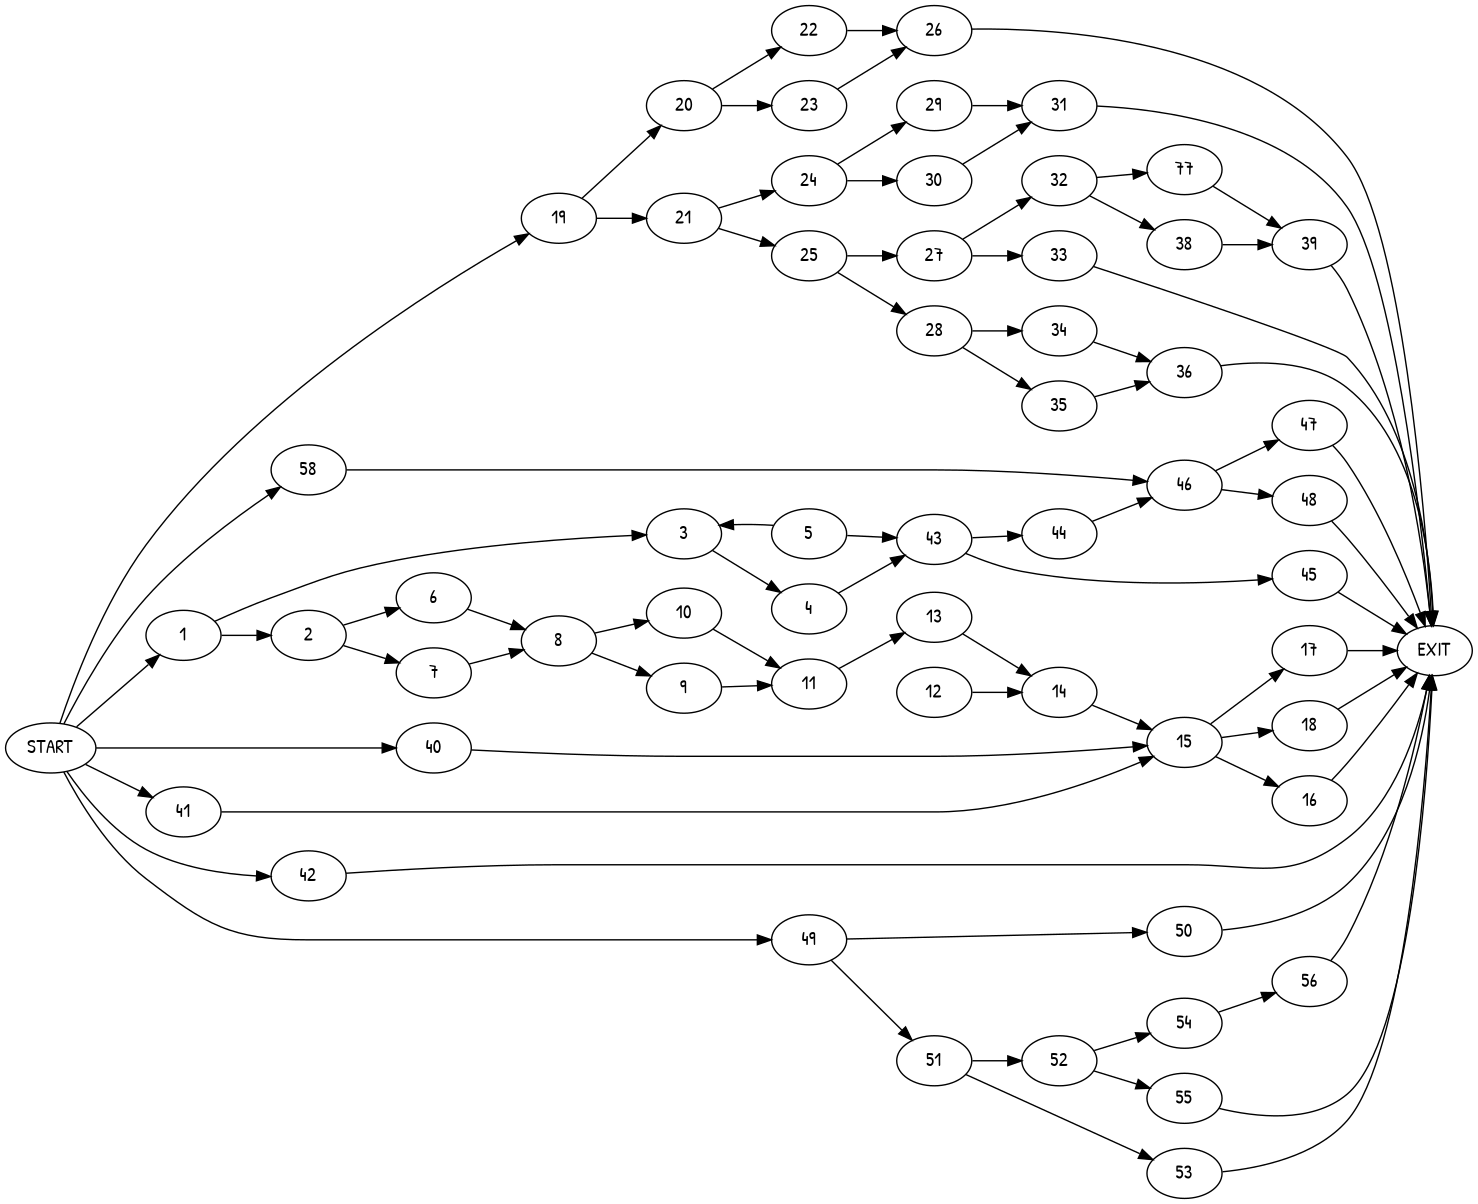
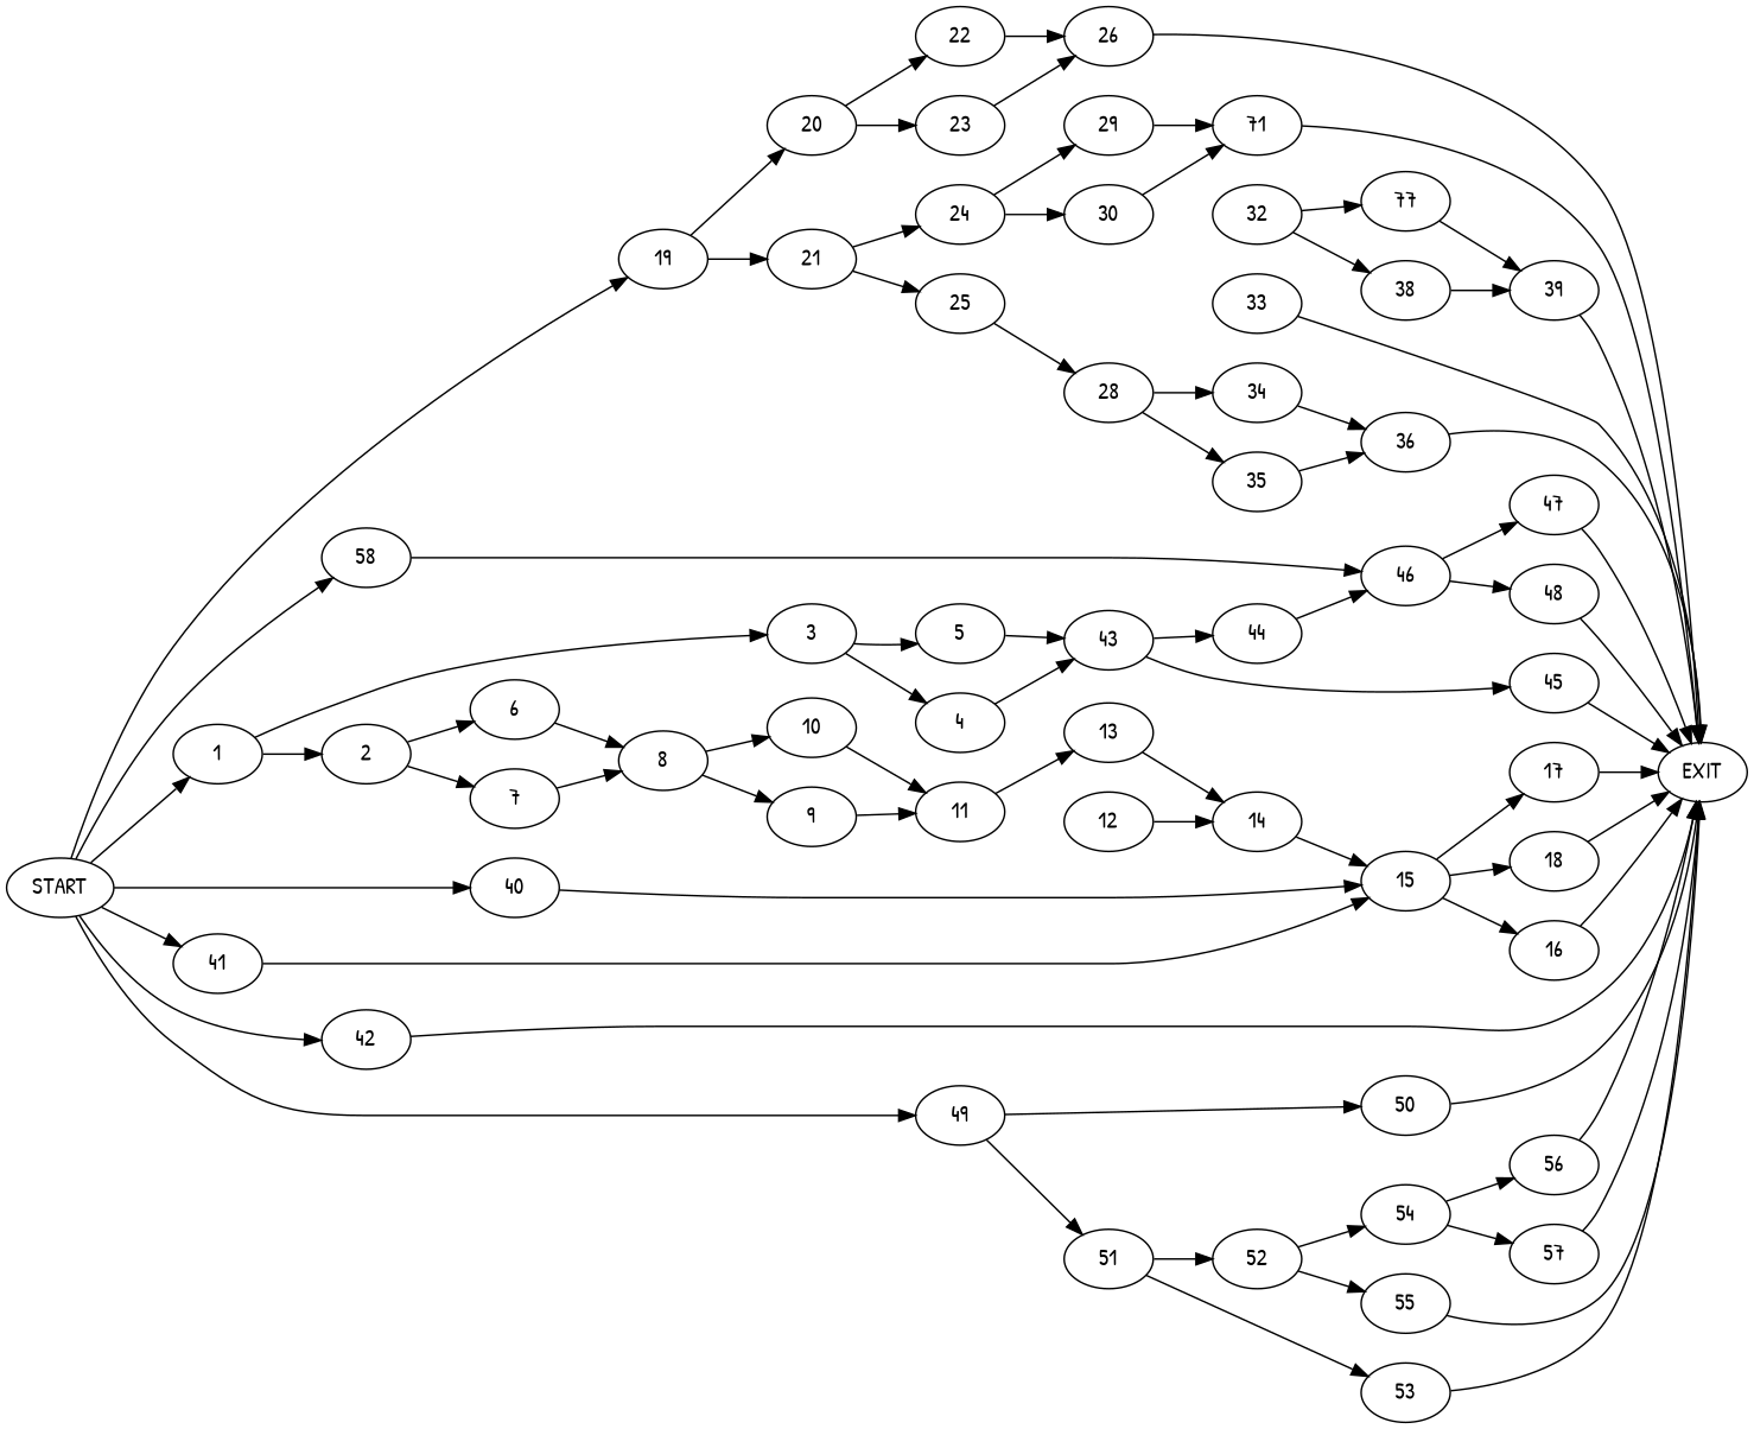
  digraph {
    fontname="Patrick Hand"
    rankdir=LR
    node [fontname="Patrick Hand"]
    edge [fontname="Patrick Hand"]
    n1 [label=START]
    1
    19
    40
    41
    42
    49
    58
    2
    3
    20
    21
    15
    n14 [label=EXIT]
    50
    51
    46
    6
    7
    4
    5
    8
    43
    44
    45
    9
    10
    11
    13
    12
    14
    16
    17
    18
    22
    23
    24
    25
    26
    29
    30
-   27
    28
-   31
+   31 [label=71]
    32
    33
    34
    35
    n49 [label=77]
    38
    36
    39
    47
    48
    52
    53
    54
    55
    56
+   57
    n1 -> 1
    n1 -> 19
    n1 -> 40
    n1 -> 41
    n1 -> 42
    n1 -> 49
    n1 -> 58
    1 -> 2
    1 -> 3
    19 -> 20
    19 -> 21
    40 -> 15
    41 -> 15
    42 -> n14
    49 -> 50
    49 -> 51
    58 -> 46
    2 -> 6
    2 -> 7
    3 -> 4
-   5 -> 3
+   3 -> 5
    20 -> 22
    20 -> 23
    21 -> 24
    21 -> 25
    15 -> 16
    15 -> 17
    15 -> 18
    50 -> n14
    51 -> 52
    51 -> 53
    46 -> 47
    46 -> 48
    6 -> 8
    7 -> 8
    4 -> 43
    5 -> 43
    8 -> 9
    8 -> 10
    43 -> 44
    43 -> 45
    44 -> 46
    45 -> n14
    9 -> 11
    10 -> 11
    11 -> 13
    13 -> 14
    12 -> 14
    14 -> 15
    16 -> n14
    17 -> n14
    18 -> n14
    22 -> 26
    23 -> 26
    24 -> 29
    24 -> 30
-   25 -> 27
    25 -> 28
    26 -> n14
    29 -> 31
    30 -> 31
-   27 -> 32
-   27 -> 33
    28 -> 34
    28 -> 35
    31 -> n14
    32 -> n49
    32 -> 38
    33 -> n14
    34 -> 36
    35 -> 36
    n49 -> 39
    38 -> 39
    36 -> n14
    39 -> n14
    47 -> n14
    48 -> n14
    52 -> 54
    52 -> 55
    53 -> n14
    54 -> 56
+   54 -> 57
    55 -> n14
    56 -> n14
+   57 -> n14
  }
